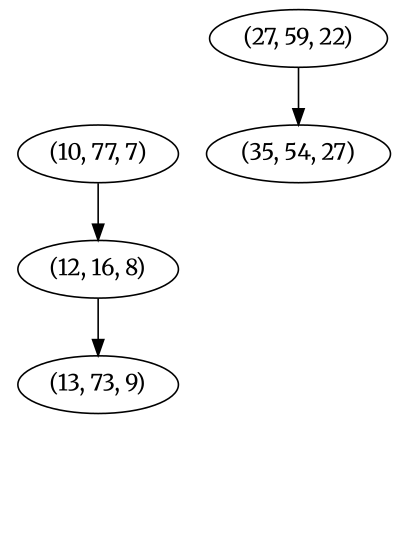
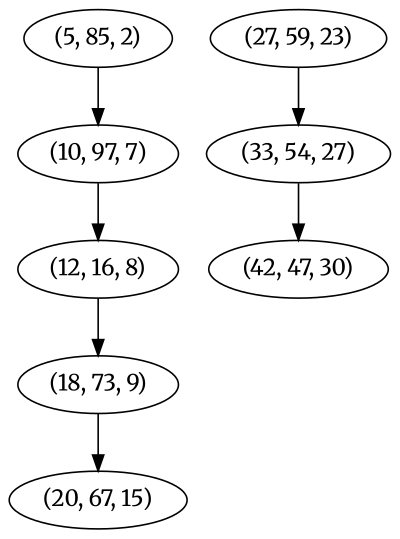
  digraph {
    fontname=Merriweather
    node [fontname=Merriweather]
    edge [fontname=Merriweather]
-   "(10, 77, 7)"
+   "(5, 85, 2)"
+   "(10, 77, 7)" [label="(10, 97, 7)"]
    n3 [label="(12, 16, 8)"]
-   "(13, 73, 9)"
-   "(27, 59, 22)"
-   "(35, 54, 27)"
+   "(13, 73, 9)" [label="(18, 73, 9)"]
+   "(20, 67, 15)"
+   "(27, 59, 22)" [label="(27, 59, 23)"]
+   "(35, 54, 27)" [label="(33, 54, 27)"]
+   "(42, 47, 30)"
+   "(5, 85, 2)" -> "(10, 77, 7)"
    "(10, 77, 7)" -> n3
    n3 -> "(13, 73, 9)"
+   "(13, 73, 9)" -> "(20, 67, 15)"
    "(27, 59, 22)" -> "(35, 54, 27)"
+   "(35, 54, 27)" -> "(42, 47, 30)"
  }
